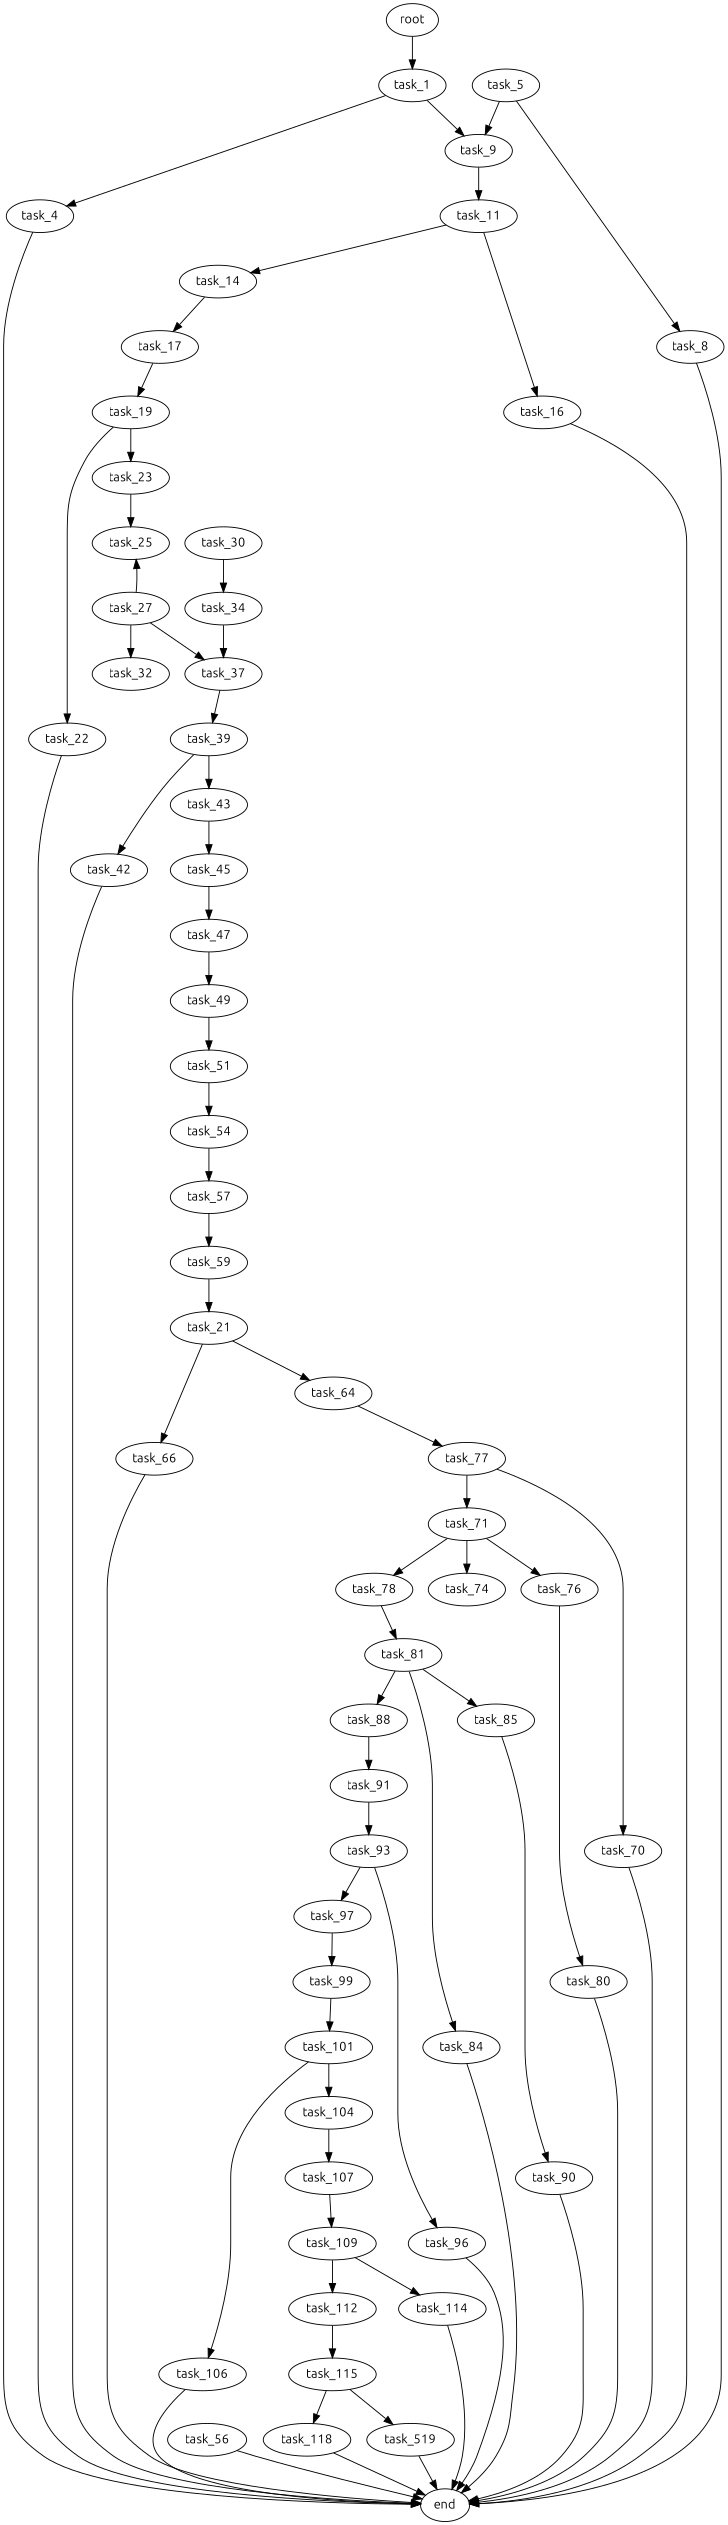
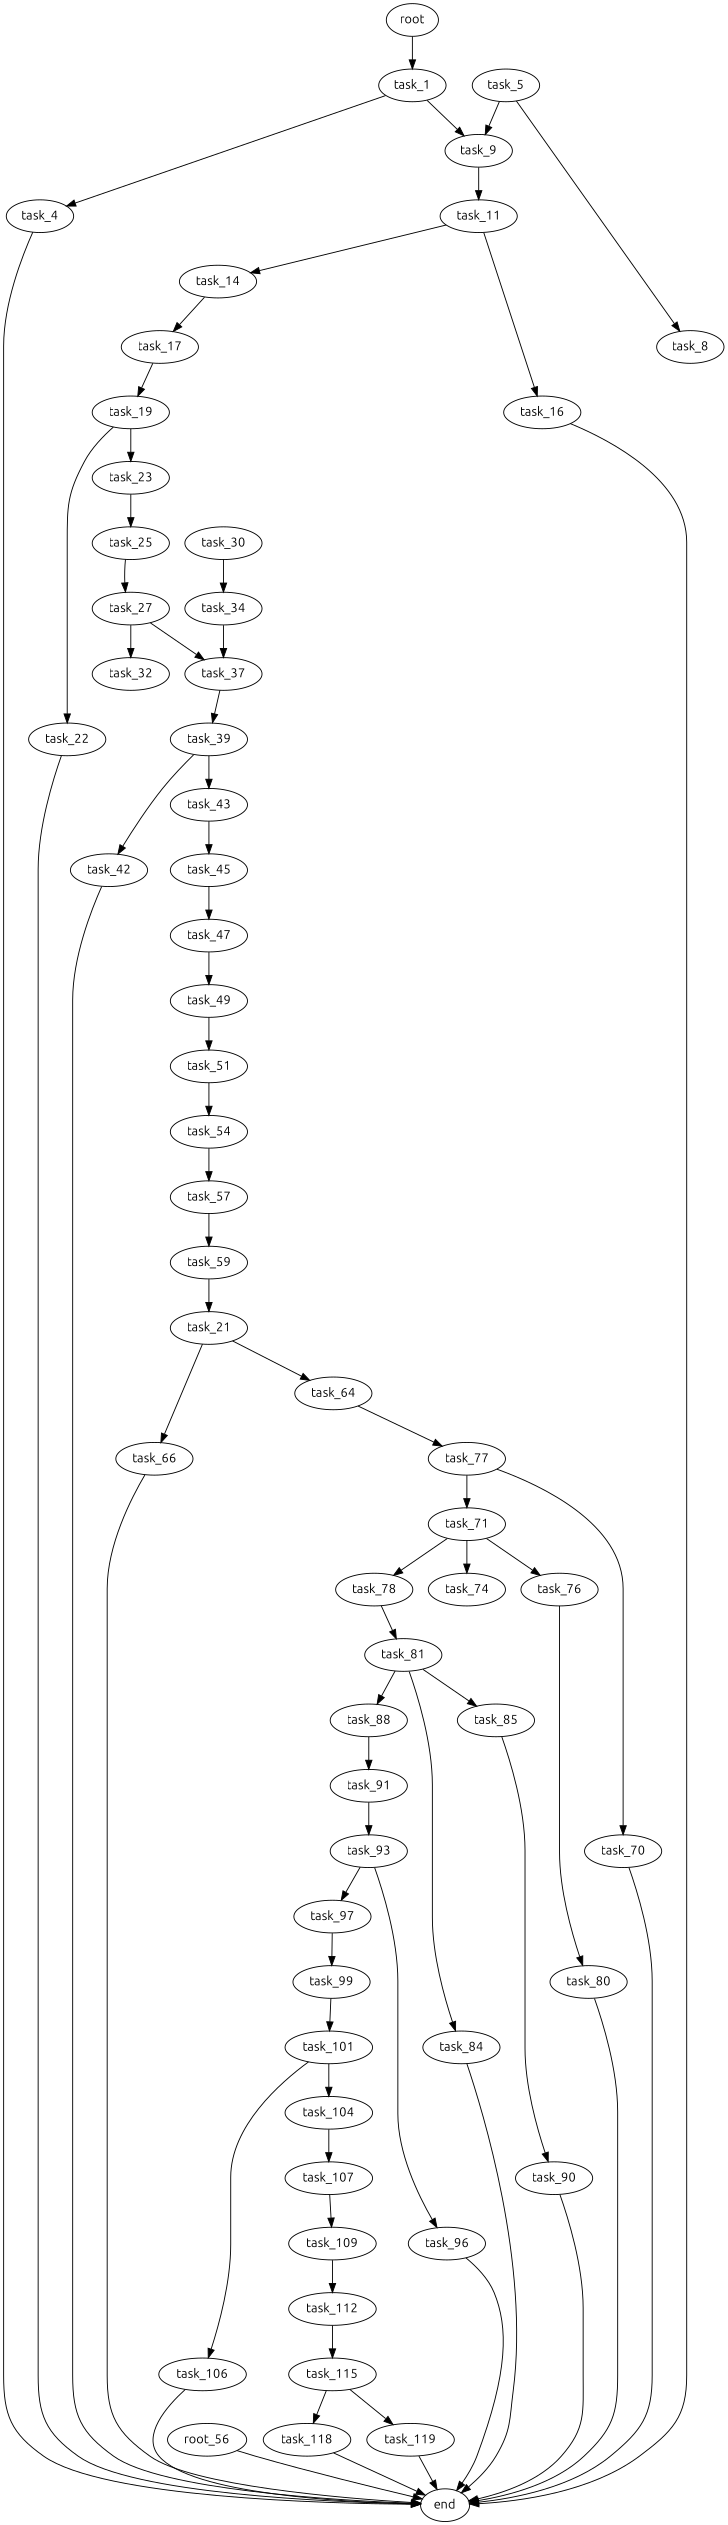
  digraph {
    fontname=Ubuntu
    node [fontname=Ubuntu]
    edge [fontname=Ubuntu]
    root
    task_1
    task_4
    task_9
    end
    task_5
    task_8
    task_11
    task_14
    task_16
    task_17
    task_19
    task_22
    task_23
    task_25
    task_27
    task_32
    task_37
    task_30
    task_34
    task_39
    task_42
    task_43
    task_45
    task_47
    task_49
    task_51
    task_54
    task_57
-   task_56
+   task_56 [label=root_56]
    task_59
    n32 [label=task_21]
    task_64
    task_66
    n35 [label=task_77]
    task_70
    task_71
    task_74
    task_76
    task_78
    task_80
    task_81
    task_84
    task_85
    task_88
    task_90
    task_91
    task_93
    task_96
    task_97
    task_99
    task_101
    task_104
    task_106
    task_107
    task_109
    task_112
-   task_114
    task_115
    task_118
-   task_119 [label=task_519]
+   task_119
    root -> task_1
    task_1 -> task_4
    task_1 -> task_9
    task_4 -> end
    task_9 -> task_11
    task_5 -> task_9
    task_5 -> task_8
-   task_8 -> end
    task_11 -> task_14
    task_11 -> task_16
    task_14 -> task_17
    task_16 -> end
    task_17 -> task_19
    task_19 -> task_22
    task_19 -> task_23
    task_22 -> end
    task_23 -> task_25
-   task_27 -> task_25
+   task_25 -> task_27
    task_27 -> task_32
    task_27 -> task_37
    task_37 -> task_39
    task_30 -> task_34
    task_34 -> task_37
    task_39 -> task_42
    task_39 -> task_43
    task_42 -> end
    task_43 -> task_45
    task_45 -> task_47
    task_47 -> task_49
    task_49 -> task_51
    task_51 -> task_54
    task_54 -> task_57
    task_57 -> task_59
    task_56 -> end
    task_59 -> n32
    n32 -> task_64
    n32 -> task_66
    task_64 -> n35
    task_66 -> end
    n35 -> task_70
    n35 -> task_71
    task_70 -> end
    task_71 -> task_74
    task_71 -> task_76
    task_71 -> task_78
    task_76 -> task_80
    task_78 -> task_81
    task_80 -> end
    task_81 -> task_84
    task_81 -> task_85
    task_81 -> task_88
    task_84 -> end
    task_85 -> task_90
    task_88 -> task_91
    task_90 -> end
    task_91 -> task_93
    task_93 -> task_96
    task_93 -> task_97
    task_96 -> end
    task_97 -> task_99
    task_99 -> task_101
    task_101 -> task_104
    task_101 -> task_106
    task_104 -> task_107
    task_106 -> end
    task_107 -> task_109
    task_109 -> task_112
-   task_109 -> task_114
    task_112 -> task_115
-   task_114 -> end
    task_115 -> task_118
    task_115 -> task_119
    task_118 -> end
    task_119 -> end
  }
